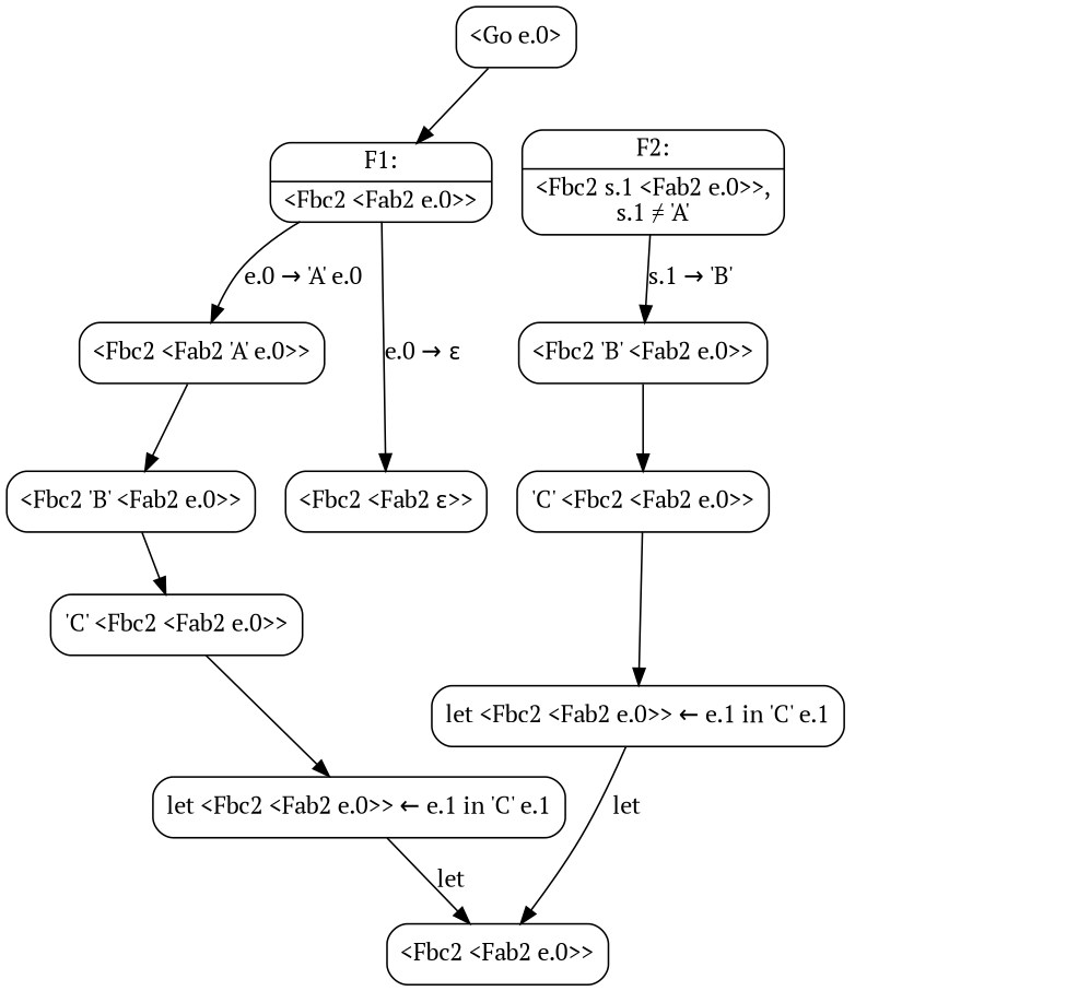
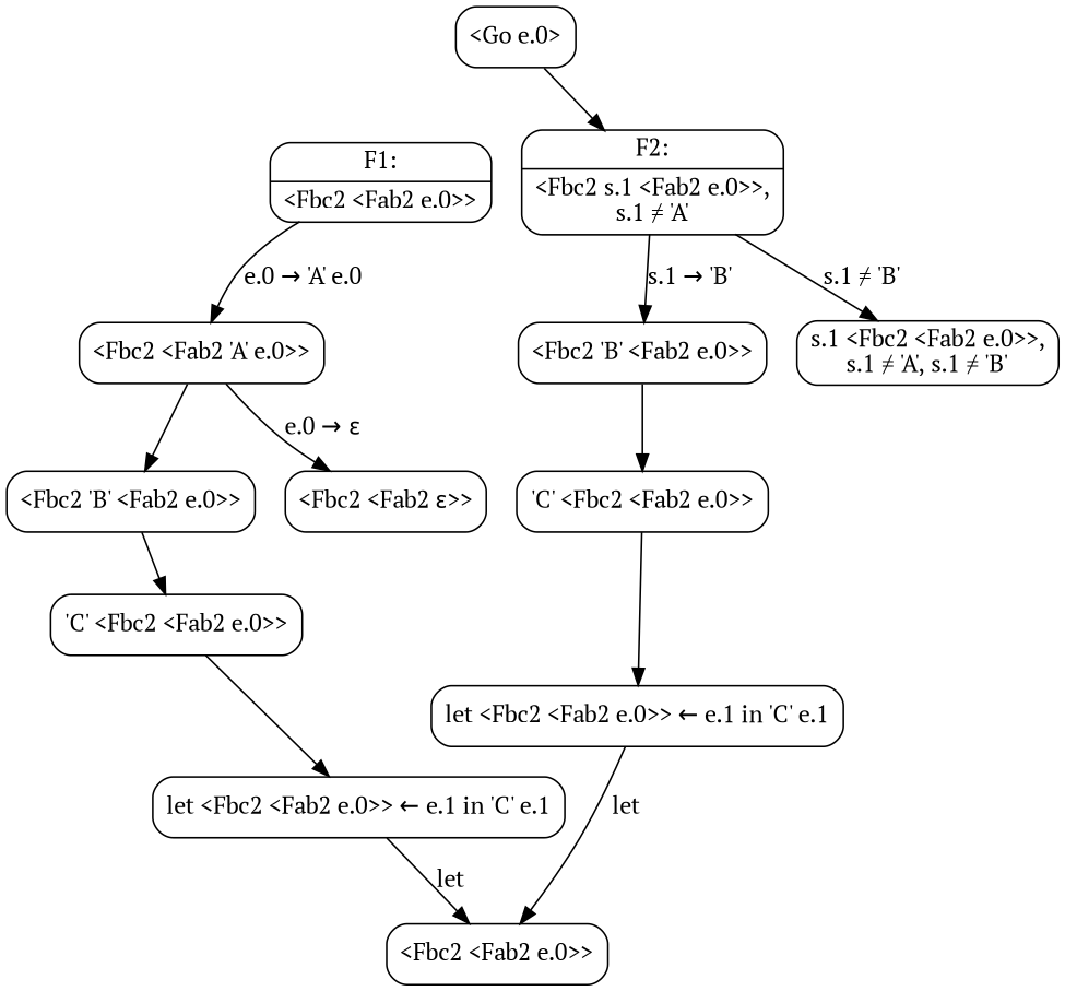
  digraph {
    fontname="PT Serif"
    node [fontname="PT Serif" shape=box style=rounded]
    edge [fontname="PT Serif"]
    n1 [label="<Go e.0>"]
    n2 [label="{F1:|\<Fbc2 \<Fab2 e.0\>\>}" shape=record]
    n3 [label="<Fbc2 <Fab2 'A' e.0>>"]
    n4 [label="<Fbc2 <Fab2 ε>>"]
    n5 [label="<Fbc2 'B' <Fab2 e.0>>"]
    n6 [label="{F2:|\<Fbc2 s.1 \<Fab2 e.0\>\>,\ns.1 ≠ 'A'}" shape=record]
    n7 [label="<Fbc2 'B' <Fab2 e.0>>"]
+   n8 [label="s.1 <Fbc2 <Fab2 e.0>>,\ns.1 ≠ 'A', s.1 ≠ 'B'"]
    n9 [label="'C' <Fbc2 <Fab2 e.0>>"]
    n10 [label="let <Fbc2 <Fab2 e.0>> ← e.1 in 'C' e.1"]
    n11 [label="<Fbc2 <Fab2 e.0>>"]
    n12 [label="'C' <Fbc2 <Fab2 e.0>>"]
    n13 [label="let <Fbc2 <Fab2 e.0>> ← e.1 in 'C' e.1"]
-   n1 -> n2
+   n1 -> n6
    n2 -> n3 [label="e.0 → 'A' e.0"]
-   n2 -> n4 [label="e.0 → ε"]
+   n3 -> n4 [label="e.0 → ε"]
    n3 -> n5
    n5 -> n9
    n6 -> n7 [label="s.1 → 'B'"]
+   n6 -> n8 [label="s.1 ≠ 'B'"]
    n7 -> n12
    n9 -> n10
    n10 -> n11 [label=let]
    n12 -> n13
    n13 -> n11 [label=let]
  }
